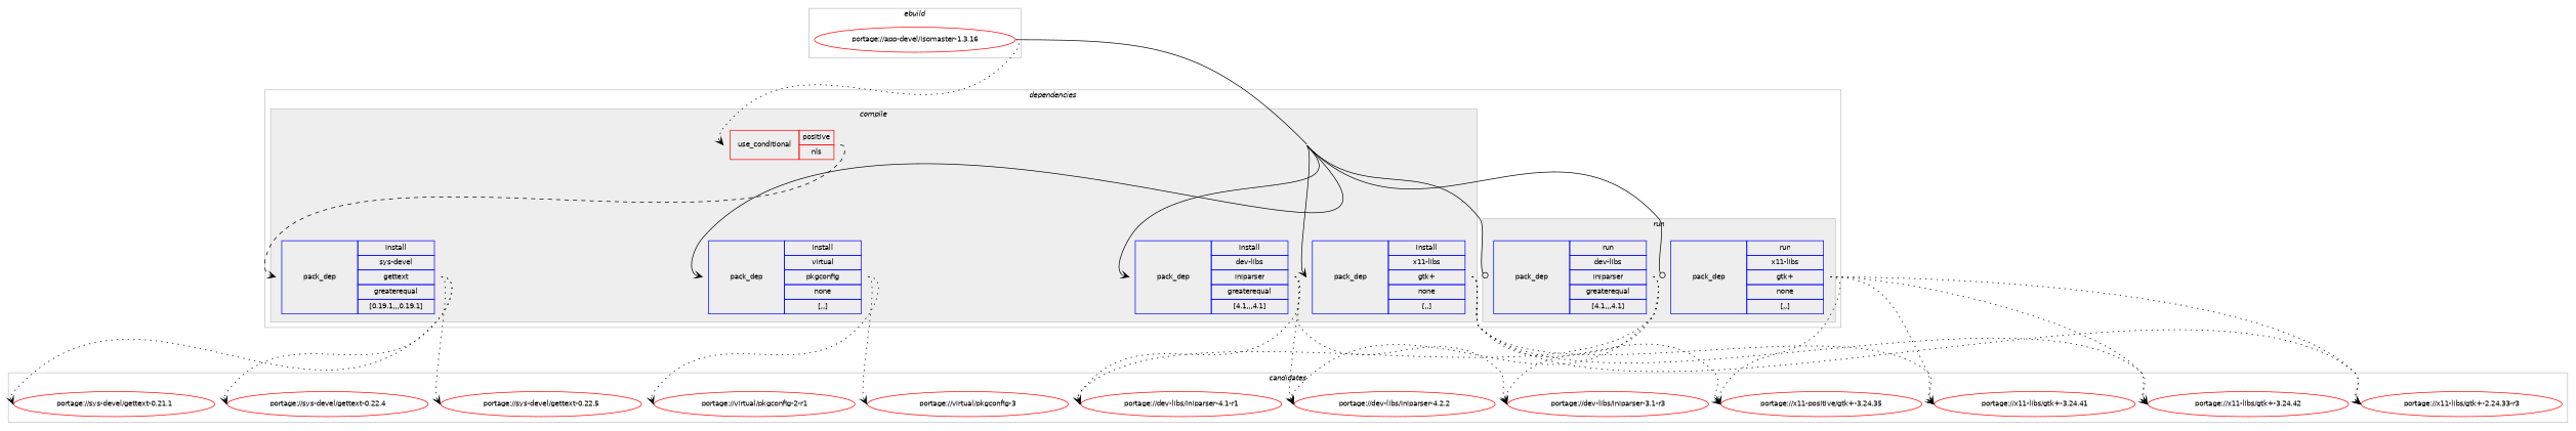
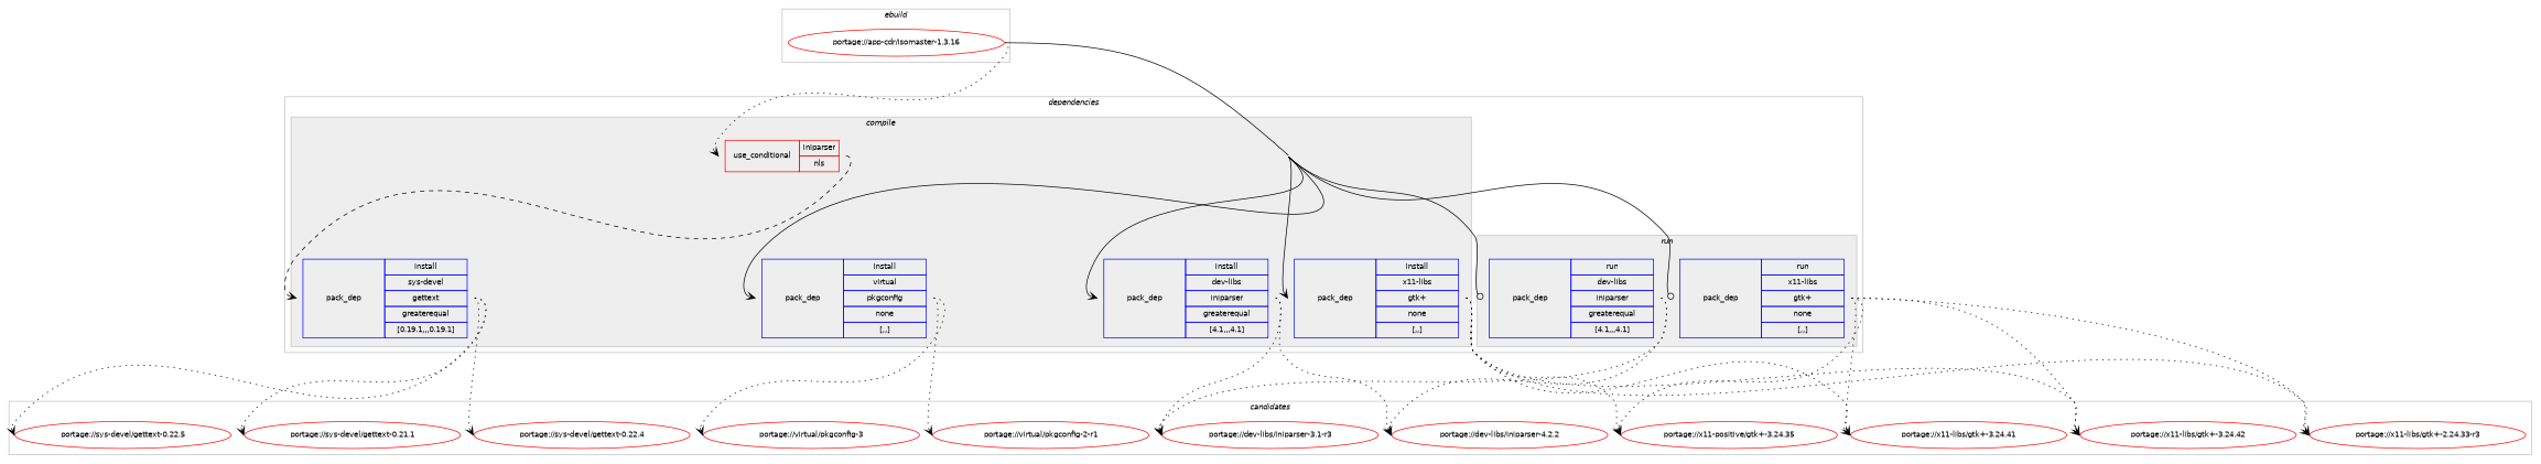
  digraph {
    compound=true
    concentrate=true
    fontname=Helvetica
    fontsize=10
    newrank=true
    rankdir=TB
    ranksep=1.5
    node [color=red fontname=Helvetica fontsize=10]
    edge [arrowhead=vee headport=w style=dotted tailport=e weight=100]
-   n1 [label="portage://app-devel/isomaster-1.3.16" width=4]
+   n1 [label="portage://app-cdr/isomaster-1.3.16" width=4]
    n2 [color=blue label=<<TABLE BORDER="0" CELLBORDER="1" CELLSPACING="0" CELLPADDING="4" WIDTH="220"><TR><TD ROWSPAN="6" CELLPADDING="30">pack_dep</TD></TR><TR><TD WIDTH="110">install</TD></TR><TR><TD>sys-devel</TD></TR><TR><TD>gettext</TD></TR><TR><TD>greaterequal</TD></TR><TR><TD>[0.19.1,,,0.19.1]</TD></TR></TABLE>> shape=none]
-   n3 [label=<<TABLE BORDER="0" CELLBORDER="1" CELLSPACING="0" CELLPADDING="4"><TR><TD ROWSPAN="3" CELLPADDING="10">use_conditional</TD></TR><TR><TD>positive</TD></TR><TR><TD>nls</TD></TR></TABLE>> shape=none]
+   n3 [label=<<TABLE BORDER="0" CELLBORDER="1" CELLSPACING="0" CELLPADDING="4"><TR><TD ROWSPAN="3" CELLPADDING="10">use_conditional</TD></TR><TR><TD>iniparser</TD></TR><TR><TD>nls</TD></TR></TABLE>> shape=none]
    n4 [color=blue label=<<TABLE BORDER="0" CELLBORDER="1" CELLSPACING="0" CELLPADDING="4" WIDTH="220"><TR><TD ROWSPAN="6" CELLPADDING="30">pack_dep</TD></TR><TR><TD WIDTH="110">install</TD></TR><TR><TD>dev-libs</TD></TR><TR><TD>iniparser</TD></TR><TR><TD>greaterequal</TD></TR><TR><TD>[4.1,,,4.1]</TD></TR></TABLE>> shape=none]
    n5 [color=blue label=<<TABLE BORDER="0" CELLBORDER="1" CELLSPACING="0" CELLPADDING="4" WIDTH="220"><TR><TD ROWSPAN="6" CELLPADDING="30">pack_dep</TD></TR><TR><TD WIDTH="110">install</TD></TR><TR><TD>virtual</TD></TR><TR><TD>pkgconfig</TD></TR><TR><TD>none</TD></TR><TR><TD>[,,]</TD></TR></TABLE>> shape=none]
    n6 [color=blue label=<<TABLE BORDER="0" CELLBORDER="1" CELLSPACING="0" CELLPADDING="4" WIDTH="220"><TR><TD ROWSPAN="6" CELLPADDING="30">pack_dep</TD></TR><TR><TD WIDTH="110">install</TD></TR><TR><TD>x11-libs</TD></TR><TR><TD>gtk+</TD></TR><TR><TD>none</TD></TR><TR><TD>[,,]</TD></TR></TABLE>> shape=none]
    n7 [color=blue label=<<TABLE BORDER="0" CELLBORDER="1" CELLSPACING="0" CELLPADDING="4" WIDTH="220"><TR><TD ROWSPAN="6" CELLPADDING="30">pack_dep</TD></TR><TR><TD WIDTH="110">run</TD></TR><TR><TD>dev-libs</TD></TR><TR><TD>iniparser</TD></TR><TR><TD>greaterequal</TD></TR><TR><TD>[4.1,,,4.1]</TD></TR></TABLE>> shape=none]
    n8 [color=blue label=<<TABLE BORDER="0" CELLBORDER="1" CELLSPACING="0" CELLPADDING="4" WIDTH="220"><TR><TD ROWSPAN="6" CELLPADDING="30">pack_dep</TD></TR><TR><TD WIDTH="110">run</TD></TR><TR><TD>x11-libs</TD></TR><TR><TD>gtk+</TD></TR><TR><TD>none</TD></TR><TR><TD>[,,]</TD></TR></TABLE>> shape=none]
    n9 [label="portage://sys-devel/gettext-0.22.5" width=4]
    n10 [label="portage://sys-devel/gettext-0.22.4" width=4]
    n11 [label="portage://sys-devel/gettext-0.21.1" width=4]
    n12 [label="portage://dev-libs/iniparser-4.2.2" width=4]
-   n13 [label="portage://dev-libs/iniparser-4.1-r1" width=4]
    n14 [label="portage://dev-libs/iniparser-3.1-r3" width=4]
    n15 [label="portage://virtual/pkgconfig-3" width=4]
    n16 [label="portage://virtual/pkgconfig-2-r1" width=4]
    n17 [label="portage://x11-libs/gtk+-3.24.42" width=4]
    n18 [label="portage://x11-libs/gtk+-3.24.41" width=4]
    n19 [label="portage://x11-positive/gtk+-3.24.35" width=4]
    n20 [label="portage://x11-libs/gtk+-2.24.33-r3" width=4]
    subgraph cluster_1 {
      color=gray
      label=<<i>ebuild</i>>
      n1
    }
    subgraph cluster_2 {
      color=gray
      label=<<i>dependencies</i>>
      subgraph cluster_3 {
        color=gray
        fillcolor="#eeeeee"
        label=<<i>compile</i>>
        style=filled
        subgraph sub_4 {
          color=gray
          fillcolor="#eeeeee"
          label=<<i>compile</i>>
          style=filled
          n3
          subgraph sub_5 {
            color=gray
            fillcolor="#eeeeee"
            label=<<i>compile</i>>
            style=filled
            n2
          }
        }
        subgraph sub_6 {
          color=gray
          fillcolor="#eeeeee"
          label=<<i>compile</i>>
          style=filled
          n4
        }
        subgraph sub_7 {
          color=gray
          fillcolor="#eeeeee"
          label=<<i>compile</i>>
          style=filled
          n5
        }
        subgraph sub_8 {
          color=gray
          fillcolor="#eeeeee"
          label=<<i>compile</i>>
          style=filled
          n6
        }
      }
      subgraph cluster_9 {
        color=gray
        fillcolor="#eeeeee"
        label=<<i>compile and run</i>>
        style=filled
      }
      subgraph cluster_10 {
        color=gray
        fillcolor="#eeeeee"
        label=<<i>run</i>>
        style=filled
        subgraph sub_11 {
          color=gray
          fillcolor="#eeeeee"
          label=<<i>run</i>>
          style=filled
          n7
        }
        subgraph sub_12 {
          color=gray
          fillcolor="#eeeeee"
          label=<<i>run</i>>
          style=filled
          n8
        }
      }
    }
    subgraph cluster_13 {
      color=gray
      label=<<i>candidates</i>>
      rank=same
      subgraph sub_14 {
        color=black
        label=<<i>candidates</i>>
        nodesep=1
        rank=same
        n9
        n10
        n11
      }
      subgraph sub_15 {
        color=black
        label=<<i>candidates</i>>
        nodesep=1
        rank=same
        n12
-       n13
        n14
      }
      subgraph sub_16 {
        color=black
        label=<<i>candidates</i>>
        nodesep=1
        rank=same
        n15
        n16
      }
      subgraph sub_17 {
        color=black
        label=<<i>candidates</i>>
        nodesep=1
        rank=same
        n17
        n18
        n19
        n20
      }
      subgraph sub_18 {
        color=black
        label=<<i>candidates</i>>
        nodesep=1
        rank=same
        n12
-       n13
        n14
      }
      subgraph sub_19 {
        color=black
        label=<<i>candidates</i>>
        nodesep=1
        rank=same
        n17
        n18
        n19
        n20
      }
    }
    n1 -> n3 [weight=20]
    n1 -> n4 [style=solid weight=20]
    n1 -> n5 [style=solid weight=20]
    n1 -> n6 [style=solid weight=20]
    n1 -> n7 [arrowhead=odot style=solid weight=20]
    n1 -> n8 [arrowhead=odot style=solid weight=20]
    n2 -> n9
    n2 -> n10
    n2 -> n11
    n3 -> n2 [style=dashed weight=20]
    n4 -> n12
-   n4 -> n13
    n4 -> n14
    n5 -> n15
    n5 -> n16
    n6 -> n17
    n6 -> n18
    n6 -> n19
    n6 -> n20
    n7 -> n12
-   n7 -> n13
    n7 -> n14
    n8 -> n17
    n8 -> n18
    n8 -> n19
    n8 -> n20
  }
